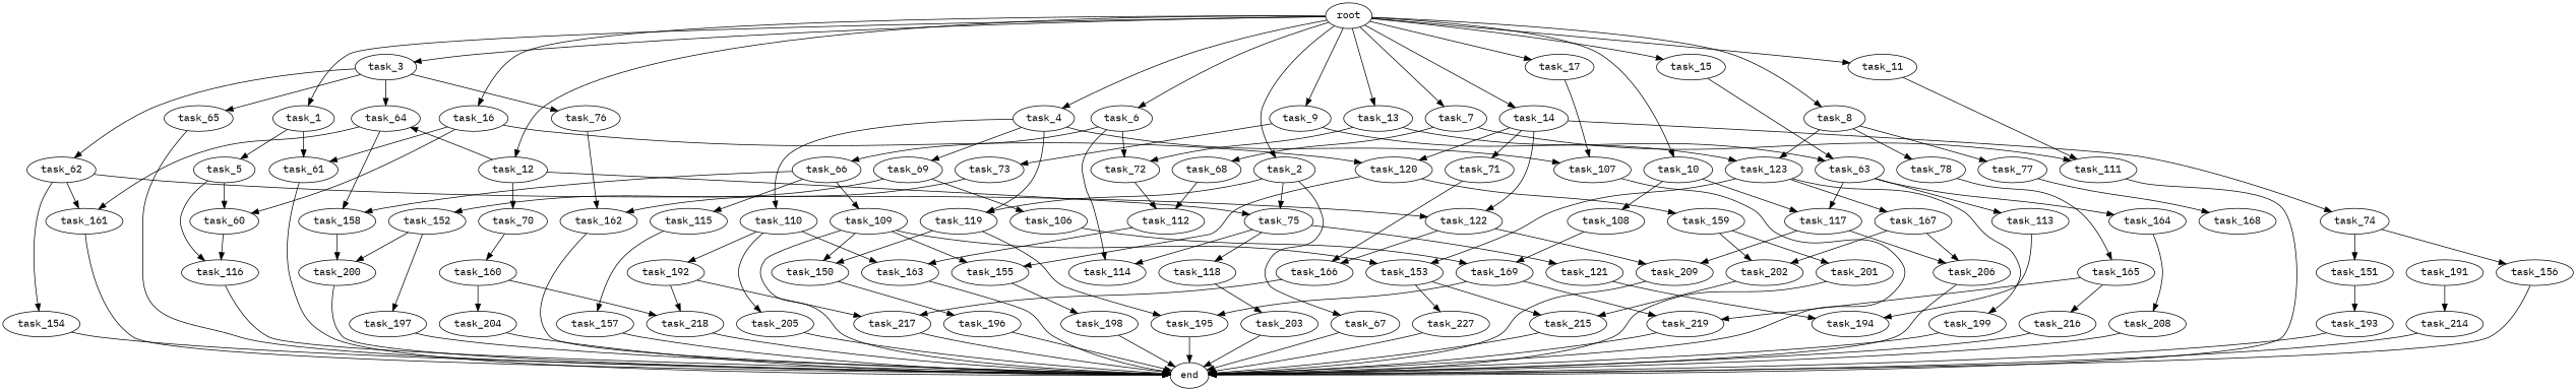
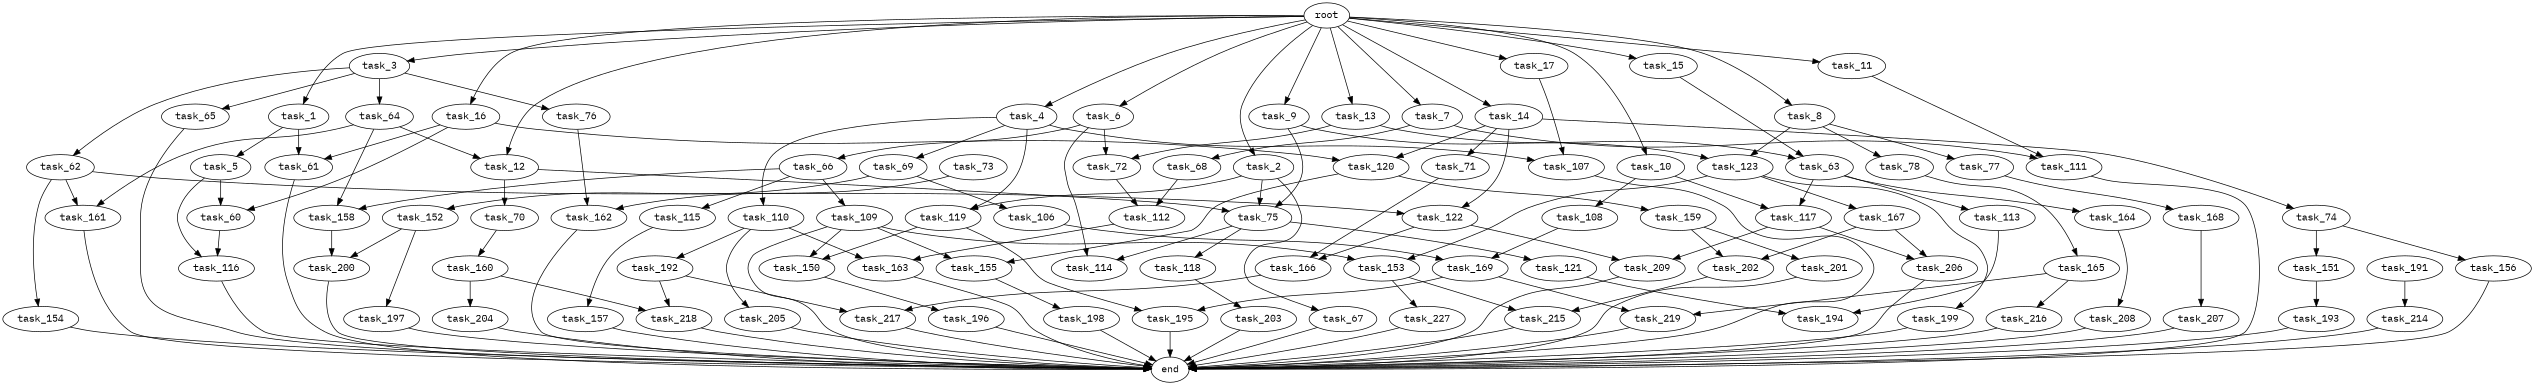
  digraph {
    fontname="IBM Plex Mono"
    node [fontname="IBM Plex Mono"]
    edge [fontname="IBM Plex Mono"]
    root
    task_1
    task_2
    task_3
    task_4
    task_6
    task_7
    task_8
    task_9
    task_10
    task_11
    task_12
    task_13
    task_14
    task_15
    task_16
    task_17
    task_5
    task_61
    task_67
    task_75
    task_119
    task_62
    task_64
    task_65
    task_76
    task_69
    task_107
    task_110
    task_60
    task_116
    task_66
    task_72
    task_114
    task_68
    task_111
    task_77
    task_78
    task_123
    task_73
    task_108
    task_117
    task_70
    task_63
    task_71
    task_74
    task_120
    task_122
    end
    task_118
    task_121
    task_150
    task_195
    task_154
    task_161
    task_158
    task_162
    task_106
    task_152
    task_163
    task_192
    task_205
    task_109
    task_115
    task_112
    task_168
    task_165
    task_153
    task_167
    task_199
    task_169
    task_206
    task_209
    task_160
    task_113
    task_164
    task_166
    task_151
    task_156
    task_155
    task_159
    task_194
    task_208
    task_200
    task_157
    task_197
    task_204
    task_218
    task_217
    task_193
    task_203
+   task_207
    task_216
    task_219
    task_196
    task_215
    n97 [label=task_227]
    task_198
    task_191
    task_214
    task_201
    task_202
    root -> task_1
    root -> task_2
    root -> task_3
    root -> task_4
    root -> task_6
    root -> task_7
    root -> task_8
    root -> task_9
    root -> task_10
    root -> task_11
    root -> task_12
    root -> task_13
    root -> task_14
    root -> task_15
    root -> task_16
    root -> task_17
    task_1 -> task_5
    task_1 -> task_61
    task_2 -> task_67
    task_2 -> task_75
    task_2 -> task_119
    task_3 -> task_62
    task_3 -> task_64
    task_3 -> task_65
    task_3 -> task_76
    task_4 -> task_119
    task_4 -> task_69
    task_4 -> task_107
    task_4 -> task_110
    task_6 -> task_66
    task_6 -> task_72
    task_6 -> task_114
    task_7 -> task_68
    task_7 -> task_111
    task_8 -> task_77
    task_8 -> task_78
    task_8 -> task_123
    task_9 -> task_123
-   task_9 -> task_73
+   task_9 -> task_75
    task_10 -> task_108
    task_10 -> task_117
    task_11 -> task_111
    task_12 -> task_75
-   task_12 -> task_64
+   task_64 -> task_12
    task_12 -> task_70
    task_13 -> task_72
    task_13 -> task_63
    task_14 -> task_71
    task_14 -> task_74
    task_14 -> task_120
    task_14 -> task_122
    task_15 -> task_63
    task_16 -> task_61
    task_16 -> task_60
    task_16 -> task_120
    task_17 -> task_107
    task_5 -> task_60
    task_5 -> task_116
    task_61 -> end
    task_67 -> end
    task_75 -> task_114
    task_75 -> task_118
    task_75 -> task_121
    task_119 -> task_150
    task_119 -> task_195
    task_62 -> task_122
    task_62 -> task_154
    task_62 -> task_161
    task_64 -> task_161
    task_64 -> task_158
    task_65 -> end
    task_76 -> task_162
    task_69 -> task_106
    task_69 -> task_152
    task_107 -> end
    task_110 -> task_163
    task_110 -> task_192
    task_110 -> task_205
    task_60 -> task_116
    task_116 -> end
    task_66 -> task_158
    task_66 -> task_109
    task_66 -> task_115
    task_72 -> task_112
    task_68 -> task_112
    task_111 -> end
    task_77 -> task_168
    task_78 -> task_165
    task_123 -> task_153
    task_123 -> task_167
    task_123 -> task_199
    task_73 -> task_162
    task_108 -> task_169
    task_117 -> task_206
    task_117 -> task_209
    task_70 -> task_160
    task_63 -> task_117
    task_63 -> task_113
    task_63 -> task_164
    task_71 -> task_166
    task_74 -> task_151
    task_74 -> task_156
    task_120 -> task_155
    task_120 -> task_159
    task_122 -> task_209
    task_122 -> task_166
    task_118 -> task_203
    task_121 -> task_194
    task_150 -> task_196
    task_195 -> end
    task_154 -> end
    task_161 -> end
    task_158 -> task_200
    task_162 -> end
    task_106 -> task_169
    task_152 -> task_200
    task_152 -> task_197
    task_163 -> end
    task_192 -> task_218
    task_192 -> task_217
    task_205 -> end
    task_109 -> end
    task_109 -> task_150
    task_109 -> task_153
    task_109 -> task_155
    task_115 -> task_157
    task_112 -> task_163
+   task_168 -> task_207
    task_165 -> task_216
    task_165 -> task_219
    task_153 -> task_215
    task_153 -> n97
    task_167 -> task_206
    task_167 -> task_202
    task_199 -> end
    task_169 -> task_195
    task_169 -> task_219
    task_206 -> end
    task_209 -> end
    task_160 -> task_204
    task_160 -> task_218
    task_113 -> task_194
    task_164 -> task_208
    task_166 -> task_217
    task_151 -> task_193
    task_156 -> end
    task_155 -> task_198
    task_159 -> task_201
    task_159 -> task_202
    task_208 -> end
    task_200 -> end
    task_157 -> end
    task_197 -> end
    task_204 -> end
    task_218 -> end
    task_217 -> end
    task_193 -> end
    task_203 -> end
+   task_207 -> end
    task_216 -> end
    task_219 -> end
    task_196 -> end
    task_215 -> end
    n97 -> end
    task_198 -> end
    task_191 -> task_214
    task_214 -> end
    task_201 -> end
    task_202 -> task_215
  }
